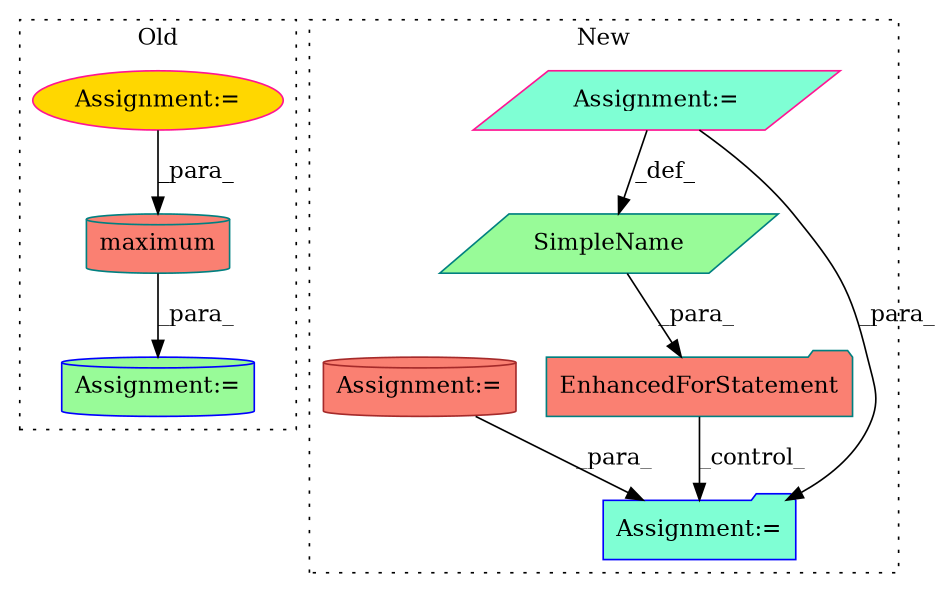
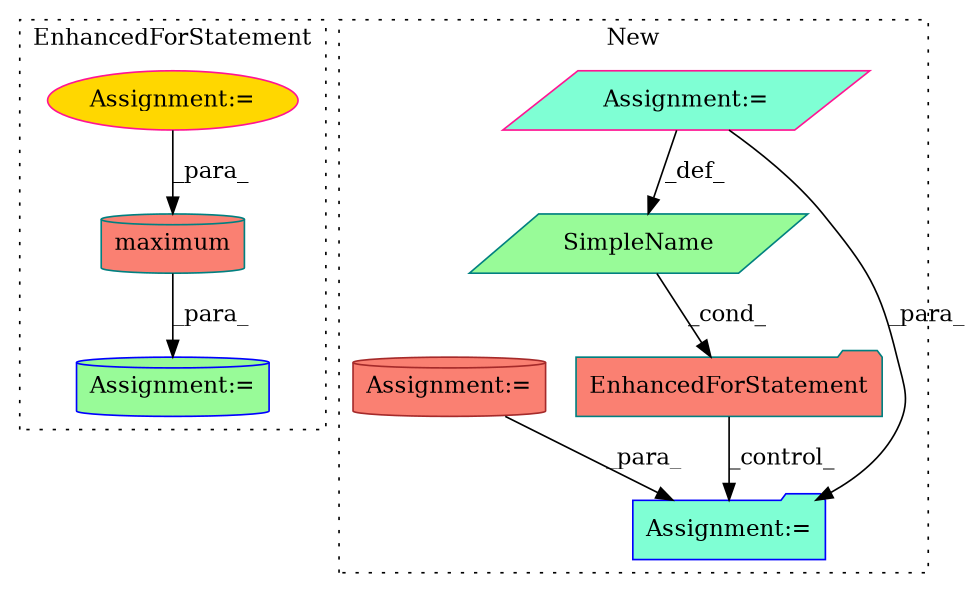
  digraph {
    node [a=7 color=teal fillcolor=salmon l=1 s="8881,9000" shape=cylinder style=filled]
    n1 [a=32 l="8,1" label=maximum s="8433,8474"]
    n2 [color=blue fillcolor=palegreen label="Assignment:=" s=8588]
    n3 [color=deeppink fillcolor=gold label="Assignment:=" s=8372 shape=ellipse]
    n4 [a=70 l="86,2" label=EnhancedForStatement shape=folder]
    n5 [color=deeppink fillcolor=aquamarine l="86,2" label="Assignment:=" shape=parallelogram]
    n6 [a=42 fillcolor=palegreen l=2 label=SimpleName s=8975 shape=parallelogram]
    n7 [color=blue fillcolor=aquamarine label="Assignment:=" s=9017 shape=folder]
    n8 [color=brown label="Assignment:=" s=8844]
    subgraph cluster_1 {
-     label=Old
+     label=EnhancedForStatement
      style=dotted
      n1
      n2
      n3
    }
    subgraph cluster_2 {
      label=New
      style=dotted
      n4
      n5
      n6
      n7
      n8
    }
    n1 -> n2 [label=_para_]
    n3 -> n1 [label=_para_]
    n4 -> n7 [label=_control_]
    n5 -> n6 [label=_def_]
    n5 -> n7 [label=_para_]
-   n6 -> n4 [label=_para_]
+   n6 -> n4 [label=_cond_]
    n8 -> n7 [label=_para_]
  }
